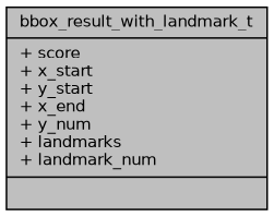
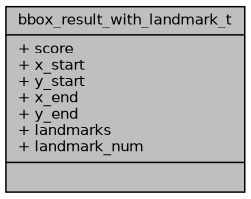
  digraph {
-   n1 [color=black fillcolor=grey75 fontcolor=black fontname=Helvetica fontsize=10 height=0.2 label="{bbox_result_with_landmark_t\n|+ score\l+ x_start\l+ y_start\l+ x_end\l+ y_num\l+ landmarks\l+ landmark_num\l|}" shape=record style=filled width=0.4]
+   n1 [color=black fillcolor=grey75 fontcolor=black fontname=Helvetica fontsize=10 height=0.2 label="{bbox_result_with_landmark_t\n|+ score\l+ x_start\l+ y_start\l+ x_end\l+ y_end\l+ landmarks\l+ landmark_num\l|}" shape=record style=filled width=0.4]
  }
